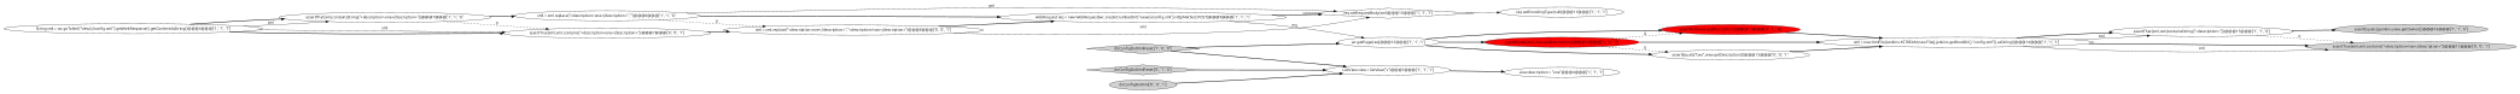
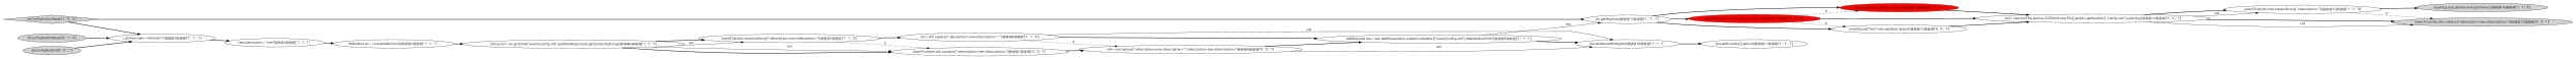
  digraph {
    fontname=Ubuntu
    rankdir=LR
    node [fillcolor=white fontname=Ubuntu shape=ellipse style=filled]
    edge [fontname=Ubuntu style=bold]
    n1 [label="xml = new XmlFile(Jenkins.XSTREAM,new File(j.jenkins.getRootDir(),\"config.xml\")).asString()@@@14@@@['1', '1', '1']"]
    n2 [label="assertThat(xml,not(containsString(\"<description>\")))@@@15@@@['1', '1', '0']"]
    n3 [fillcolor=lightgray label="assertTrue(xml,xml.contains(\"<description>two</description>\"))@@@15@@@['0', '0', '1']"]
    n4 [fillcolor=lightgray label="assertEquals(j.jenkins,view.getOwner())@@@16@@@['1', '1', '0']"]
    n5 [fillcolor=red label="assertNull(view.getDescription())@@@13@@@['0', '1', '0']"]
    n6 [label="xml = xml.replace(\"<description>one</description>\",\"\")@@@8@@@['1', '1', '0']"]
-   n7 [label="req.setRequestBody(xml)@@@10@@@['1', '1', '1']" shape=diamond]
+   n7 [label="req.setRequestBody(xml)@@@10@@@['1', '1', '1']"]
    n8 [label="WebRequest req = new WebRequest(wc.createCrumbedUrl(\"view/v/config.xml\"),HttpMethod.POST)@@@9@@@['1', '1', '1']"]
    n9 [label="xml = xml.replace(\"<description>one</description>\",\"<description>two</description>\")@@@8@@@['0', '0', '1']"]
    n10 [label="req.setEncodingType(null)@@@11@@@['1', '1', '1']"]
    n11 [label="wc.getPage(req)@@@12@@@['1', '1', '1']"]
    n12 [fillcolor=red label="assertEquals(null,view.getDescription())@@@13@@@['1', '0', '0']"]
    n13 [label="assertEquals(\"two\",view.getDescription())@@@13@@@['0', '0', '1']"]
    n14 [label="String xml = wc.goToXml(\"view/v/config.xml\").getWebResponse().getContentAsString()@@@6@@@['1', '1', '1']"]
    n15 [label="assertThat(xml,containsString(\"<description>one</description>\"))@@@7@@@['1', '1', '0']"]
    n16 [label="assertTrue(xml,xml.contains(\"<description>one</description>\"))@@@7@@@['0', '0', '1']"]
    n17 [label="view.description = \"one\"@@@4@@@['1', '1', '1']"]
+   n18 [label="WebClient wc = j.createWebClient()@@@5@@@['1', '1', '1']"]
    n19 [label="ListView view = listView(\"v\")@@@3@@@['1', '1', '1']"]
    n20 [fillcolor=lightgray label="doConfigDotXmlReset['1', '0', '0']" shape=diamond]
-   n21 [fillcolor=lightgray label="doConfigDotXmlReset['0', '1', '0']" shape=diamond]
+   n21 [fillcolor=lightgray label="doConfigDotXmlReset['0', '1', '0']"]
    n22 [fillcolor=lightgray label="doConfigDotXml['0', '0', '1']"]
    n1 -> n2
    n1 -> n2 [label=xml style=solid]
    n1 -> n3
    n1 -> n3 [label=xml style=solid]
    n2 -> n3 [label=0 style=dashed]
    n2 -> n4
    n5 -> n1
    n6 -> n7 [label=xml style=solid]
    n6 -> n8
    n6 -> n9 [label=0 style=dashed]
-   n7 -> n10 [style=solid]
+   n7 -> n10
    n8 -> n7
    n8 -> n11 [label=req style=solid]
    n9 -> n7 [label=xml style=solid]
    n9 -> n8
    n11 -> n5
    n11 -> n12
    n11 -> n13
    n12 -> n1
    n12 -> n5 [label=0 style=dashed]
    n12 -> n13 [label=0 style=dashed]
    n13 -> n1
    n14 -> n15
    n14 -> n15 [label=xml style=solid]
    n14 -> n16 [label=xml style=solid]
    n14 -> n16
    n15 -> n6
    n15 -> n16 [label=0 style=dashed]
    n16 -> n9
+   n17 -> n18
+   n18 -> n14
    n19 -> n17
    n20 -> n11
    n20 -> n19
    n21 -> n19
    n22 -> n19
  }
